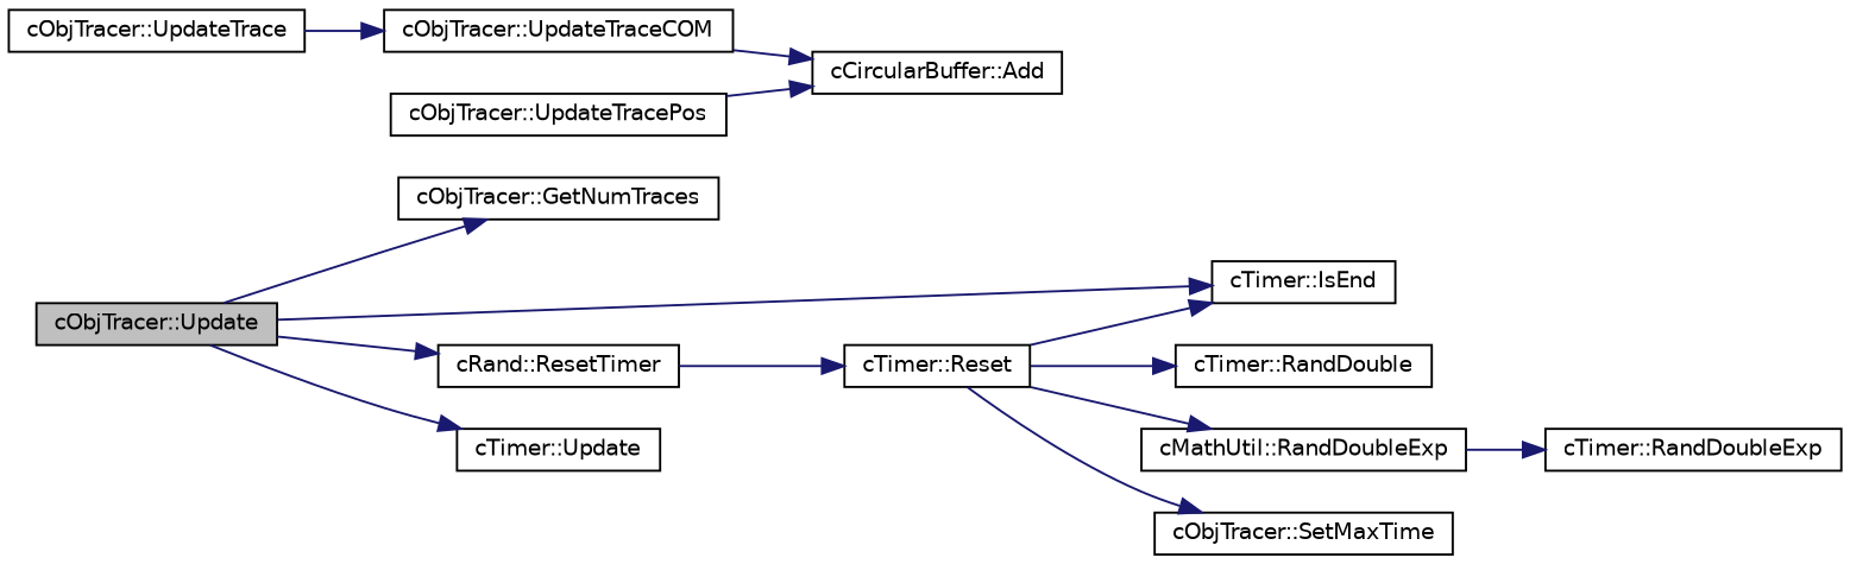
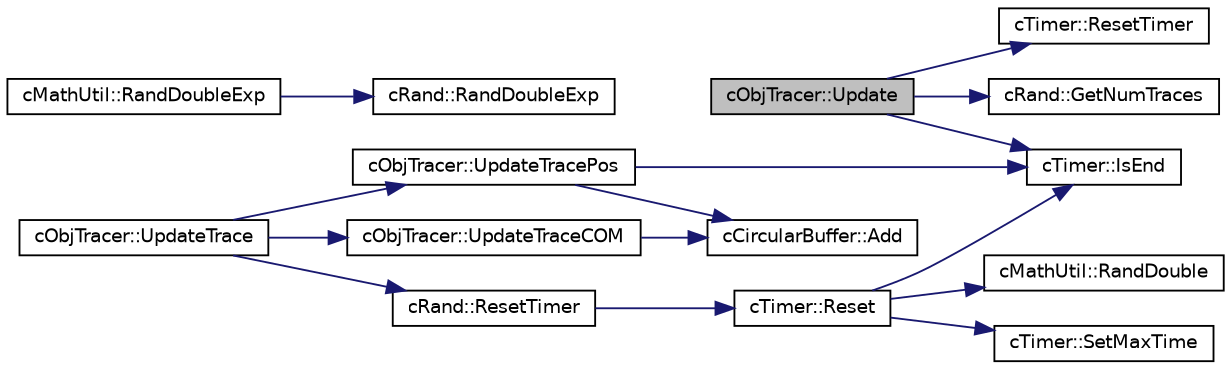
  digraph {
    rankdir=LR
    node [color=black fillcolor=white fontname=Helvetica fontsize=10 shape=record style=filled]
    edge [color=midnightblue fontname=Helvetica fontsize=10 labelfontname=Helvetica labelfontsize=10 style=solid]
    n1 [fillcolor=grey75 fontcolor=black height=0.2 label="cObjTracer::Update" width=0.4]
-   n2 [height=0.2 label="cObjTracer::GetNumTraces" width=0.4]
+   n2 [height=0.2 label="cRand::GetNumTraces" width=0.4]
    n3 [height=0.2 label="cTimer::IsEnd" width=0.4]
    n4 [height=0.2 label="cRand::ResetTimer" width=0.4]
-   n5 [height=0.2 label="cTimer::Update" width=0.4]
+   n5 [height=0.2 label="cTimer::ResetTimer" width=0.4]
    n6 [height=0.2 label="cTimer::Reset" width=0.4]
    n7 [height=0.2 label="cObjTracer::UpdateTrace" width=0.4]
    n8 [height=0.2 label="cObjTracer::UpdateTraceCOM" width=0.4]
    n9 [height=0.2 label="cObjTracer::UpdateTracePos" width=0.4]
-   n10 [height=0.2 label="cTimer::RandDouble" width=0.4]
+   n10 [height=0.2 label="cMathUtil::RandDouble" width=0.4]
    n11 [height=0.2 label="cMathUtil::RandDoubleExp" width=0.4]
-   n12 [height=0.2 label="cObjTracer::SetMaxTime" width=0.4]
-   n13 [height=0.2 label="cTimer::RandDoubleExp" width=0.4]
+   n12 [height=0.2 label="cTimer::SetMaxTime" width=0.4]
+   n13 [height=0.2 label="cRand::RandDoubleExp" width=0.4]
    n14 [height=0.2 label="cCircularBuffer::Add" width=0.4]
    n1 -> n2
    n1 -> n3
-   n1 -> n4
+   n7 -> n4
    n1 -> n5
    n4 -> n6
    n6 -> n3
    n6 -> n10
-   n6 -> n11
    n6 -> n12
    n7 -> n8
+   n7 -> n9
    n8 -> n14
+   n9 -> n3
    n9 -> n14
    n11 -> n13
  }
